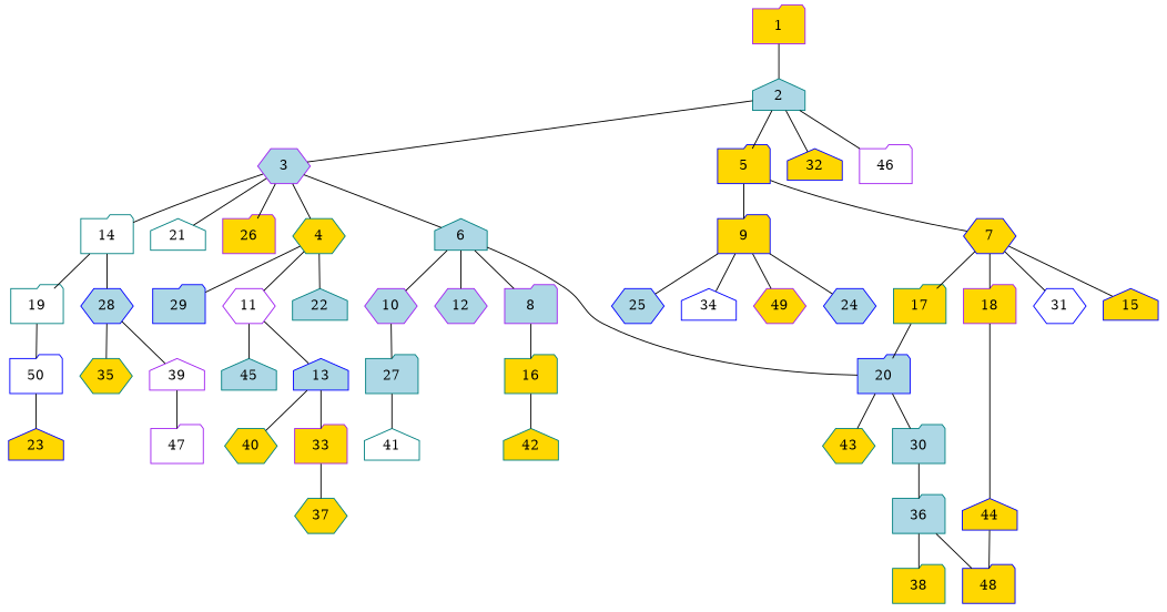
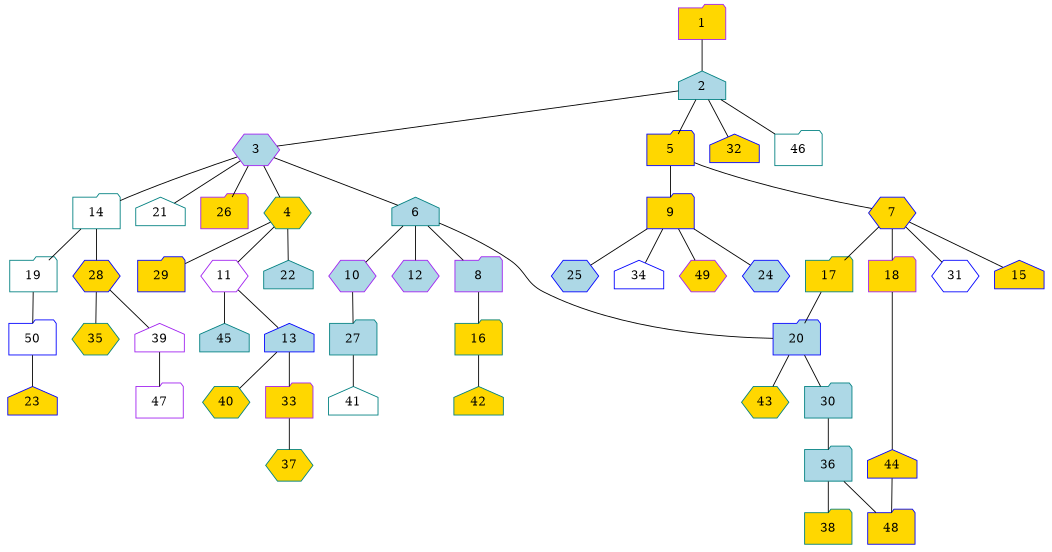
  graph {
    node [color=teal fillcolor=gold shape=folder style=filled]
    1 [color=purple]
    2 [fillcolor=lightblue shape=house]
    3 [color=purple fillcolor=lightblue shape=hexagon]
    5 [color=blue]
    32 [color=blue shape=house]
-   46 [color=purple fillcolor=white]
+   46 [fillcolor=white]
    4 [shape=hexagon]
    6 [fillcolor=lightblue shape=house]
    14 [fillcolor=white]
    21 [fillcolor=white shape=house]
    26 [color=purple]
    7 [color=blue shape=hexagon]
    9 [color=blue]
    11 [color=purple fillcolor=white shape=hexagon]
    22 [fillcolor=lightblue shape=house]
-   29 [color=blue fillcolor=lightblue]
+   29 [color=blue]
    8 [color=purple fillcolor=lightblue]
    10 [color=purple fillcolor=lightblue shape=hexagon]
    12 [color=purple fillcolor=lightblue shape=hexagon]
    20 [color=blue fillcolor=lightblue]
    19 [fillcolor=white]
-   28 [color=blue fillcolor=lightblue shape=hexagon]
+   28 [color=blue shape=hexagon]
    15 [color=blue shape=house]
    17
    18 [color=purple]
    31 [color=blue fillcolor=white shape=hexagon]
    24 [color=blue fillcolor=lightblue shape=hexagon]
    25 [color=blue fillcolor=lightblue shape=hexagon]
    34 [color=blue fillcolor=white shape=house]
    49 [color=purple shape=hexagon]
    13 [color=blue fillcolor=lightblue shape=house]
    45 [fillcolor=lightblue shape=house]
    16
    27 [fillcolor=lightblue]
    30 [fillcolor=lightblue]
    43 [shape=hexagon]
    50 [color=blue fillcolor=white]
    35 [shape=hexagon]
    39 [color=purple fillcolor=white shape=house]
    33 [color=purple]
    40 [shape=hexagon]
    44 [color=blue shape=house]
    42 [shape=house]
    41 [fillcolor=white shape=house]
    36 [fillcolor=lightblue]
    48 [color=blue]
    37 [shape=hexagon]
    23 [color=blue shape=house]
    47 [color=purple fillcolor=white]
    38
    1 -- 2
    2 -- 3
    2 -- 5
    2 -- 32
    2 -- 46
    3 -- 4
    3 -- 6
    3 -- 14
    3 -- 21
    3 -- 26
    5 -- 7
    5 -- 9
    4 -- 11
    4 -- 22
    4 -- 29
    6 -- 8
    6 -- 10
    6 -- 12
    6 -- 20
    14 -- 19
    14 -- 28
    7 -- 15
    7 -- 17
    7 -- 18
    7 -- 31
    9 -- 24
    9 -- 25
    9 -- 34
    9 -- 49
    11 -- 13
    11 -- 45
    8 -- 16
    10 -- 27
    20 -- 30
    20 -- 43
    19 -- 50
    28 -- 35
    28 -- 39
    17 -- 20
    18 -- 44
    13 -- 33
    13 -- 40
    16 -- 42
    27 -- 41
    30 -- 36
    50 -- 23
    39 -- 47
    33 -- 37
    44 -- 48
    36 -- 48
    36 -- 38
  }
